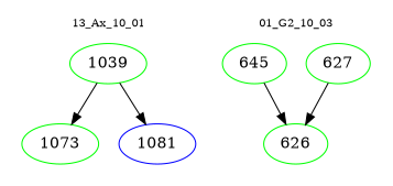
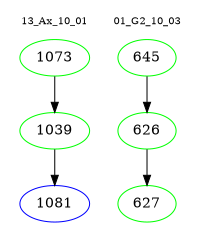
  digraph {
    node [color=green]
    edge [color=black]
    n1 [label=1073]
    n2 [label=1039]
    n3 [color=blue label=1081]
    n4 [label=627]
    n5 [label=626]
    n6 [label=645]
    subgraph cluster_1 {
      color=white
      fontsize=10
      label="13_Ax_10_01"
      n1
      n2
      n3
    }
    subgraph cluster_2 {
      color=white
      fontsize=10
      label="01_G2_10_03"
      n4
      n5
      n6
    }
-   n2 -> n1
+   n1 -> n2
    n2 -> n3
-   n4 -> n5
+   n5 -> n4
    n6 -> n5
  }
